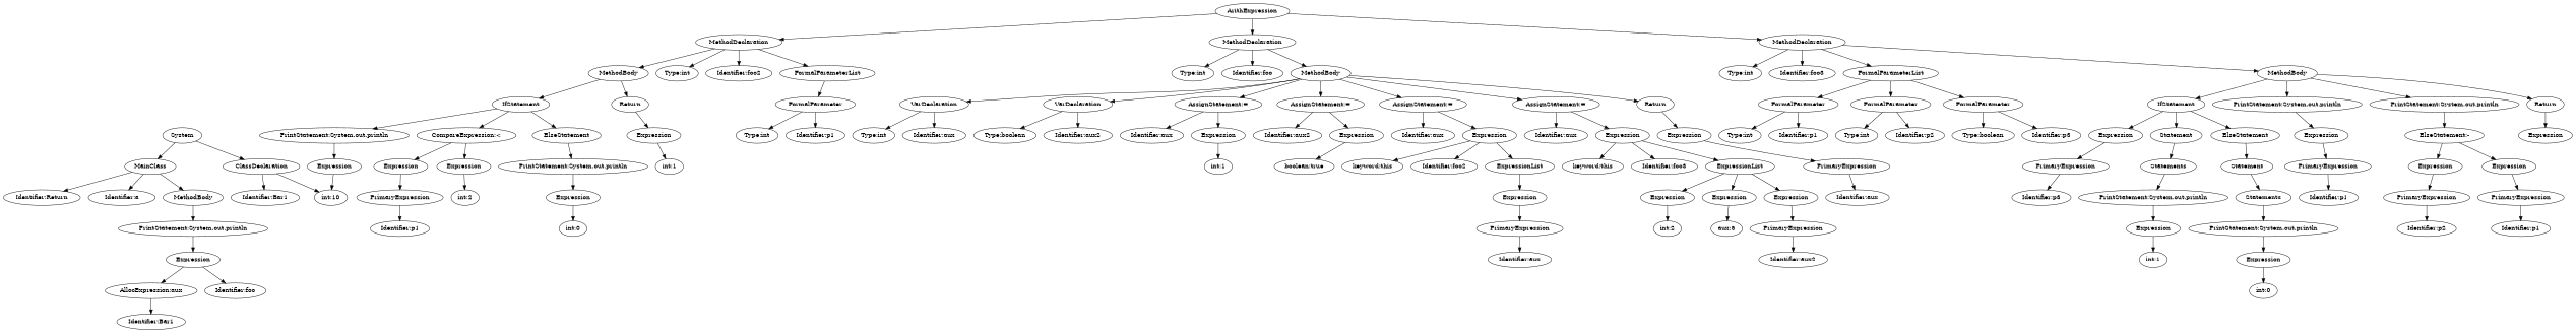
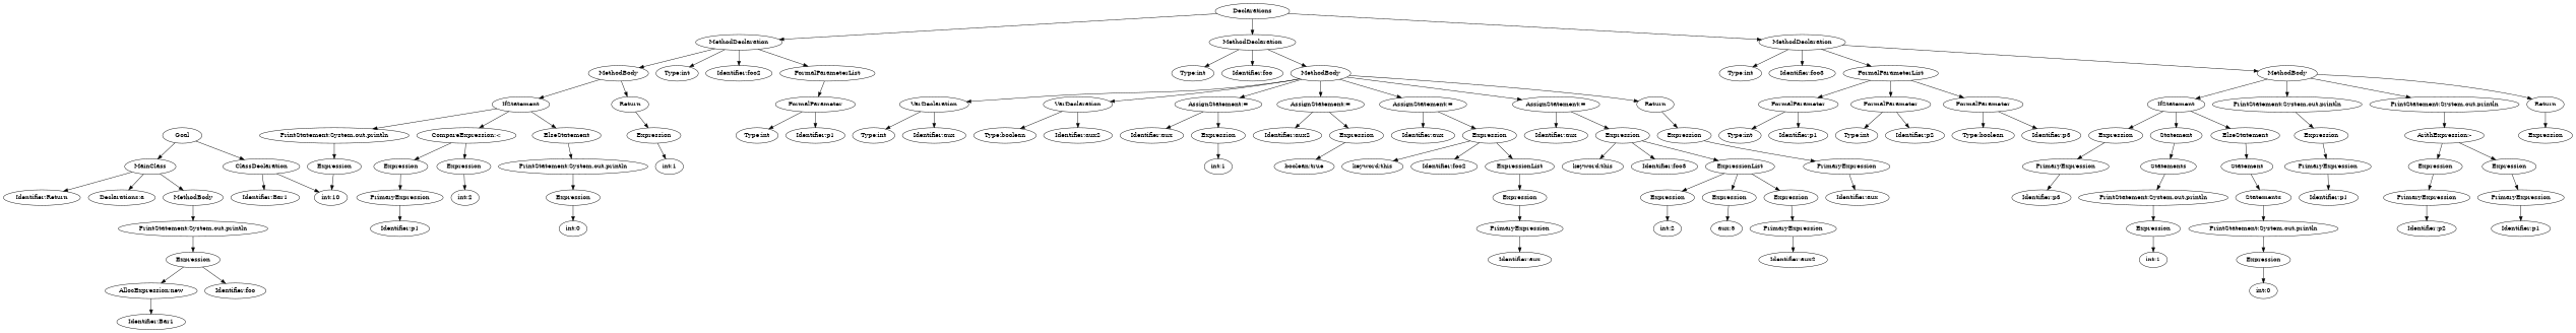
  digraph {
-   n1 [label=System]
+   n1 [label=Goal]
    n2 [label=MainClass]
    n3 [label=ClassDeclaration]
    n4 [label="Identifier:Return"]
-   n5 [label="Identifier:a"]
+   n5 [label="Declarations:a"]
    n6 [label=MethodBody]
    n7 [label="Identifier:Bar1"]
    n8 [label="int:10"]
    n9 [label="PrintStatement:System.out.println"]
    n10 [label=Expression]
-   n11 [label="AllocExpression:aux"]
+   n11 [label="AllocExpression:new"]
    n12 [label="Identifier:foo"]
    n13 [label="Identifier:Bar1"]
-   n14 [label=ArithExpression]
+   n14 [label=Declarations]
    n15 [label=MethodDeclaration]
    n16 [label=MethodDeclaration]
    n17 [label=MethodDeclaration]
    n18 [label="Type:int"]
    n19 [label="Identifier:foo"]
    n20 [label=MethodBody]
    n21 [label="Type:int"]
    n22 [label="Identifier:foo2"]
    n23 [label=FormalParameterList]
    n24 [label=MethodBody]
    n25 [label="Type:int"]
    n26 [label="Identifier:foo3"]
    n27 [label=FormalParameterList]
    n28 [label=MethodBody]
    n29 [label=VarDeclaration]
    n30 [label=VarDeclaration]
    n31 [label="AssignStatement:="]
    n32 [label="AssignStatement:="]
    n33 [label="AssignStatement:="]
    n34 [label="AssignStatement:="]
    n35 [label=Return]
    n36 [label="Type:int"]
    n37 [label="Identifier:aux"]
    n38 [label="Type:boolean"]
    n39 [label="Identifier:aux2"]
    n40 [label="Identifier:aux"]
    n41 [label=Expression]
    n42 [label="Identifier:aux2"]
    n43 [label=Expression]
    n44 [label="Identifier:aux"]
    n45 [label=Expression]
    n46 [label="Identifier:aux"]
    n47 [label=Expression]
    n48 [label=Expression]
    n49 [label="int:1"]
    n50 [label="boolean:true"]
    n51 [label="keyword:this"]
    n52 [label="Identifier:foo2"]
    n53 [label=ExpressionList]
    n54 [label=Expression]
    n55 [label=PrimaryExpression]
    n56 [label="Identifier:aux"]
    n57 [label="keyword:this"]
    n58 [label="Identifier:foo3"]
    n59 [label=ExpressionList]
    n60 [label=Expression]
    n61 [label=Expression]
    n62 [label=Expression]
    n63 [label="int:2"]
    n64 [label="aux:5"]
    n65 [label=PrimaryExpression]
    n66 [label="Identifier:aux2"]
    n67 [label=PrimaryExpression]
    n68 [label="Identifier:aux"]
    n69 [label=FormalParameter]
    n70 [label=IfStatement]
    n71 [label=Return]
    n72 [label="Type:int"]
    n73 [label="Identifier:p1"]
    n74 [label="CompareExpression:<"]
    n75 [label="PrintStatement:System.out.println"]
    n76 [label=ElseStatement]
    n77 [label=Expression]
    n78 [label=Expression]
    n79 [label=Expression]
    n80 [label=Expression]
    n81 [label="PrintStatement:System.out.println"]
    n82 [label=PrimaryExpression]
    n83 [label="int:2"]
    n84 [label="Identifier:p1"]
    n85 [label=Expression]
    n86 [label="int:0"]
    n87 [label="int:1"]
    n88 [label=FormalParameter]
    n89 [label=FormalParameter]
    n90 [label=FormalParameter]
    n91 [label=IfStatement]
    n92 [label="PrintStatement:System.out.println"]
    n93 [label="PrintStatement:System.out.println"]
    n94 [label=Return]
    n95 [label="Type:int"]
    n96 [label="Identifier:p1"]
    n97 [label="Type:int"]
    n98 [label="Identifier:p2"]
    n99 [label="Type:boolean"]
    n100 [label="Identifier:p3"]
    n101 [label=Expression]
    n102 [label=Statement]
    n103 [label=ElseStatement]
    n104 [label=Expression]
-   n105 [label="ElseStatement:-"]
+   n105 [label="ArithExpression:-"]
    n106 [label=Expression]
    n107 [label=PrimaryExpression]
    n108 [label=Statements]
    n109 [label=Statement]
    n110 [label="Identifier:p3"]
    n111 [label="PrintStatement:System.out.println"]
    n112 [label=Expression]
    n113 [label="int:1"]
    n114 [label=Statements]
    n115 [label="PrintStatement:System.out.println"]
    n116 [label=Expression]
    n117 [label="int:0"]
    n118 [label=PrimaryExpression]
    n119 [label="Identifier:p1"]
    n120 [label=Expression]
    n121 [label=Expression]
    n122 [label=PrimaryExpression]
    n123 [label=PrimaryExpression]
    n124 [label="Identifier:p2"]
    n125 [label="Identifier:p1"]
    n1 -> n2
    n1 -> n3
    n2 -> n4
    n2 -> n5
    n2 -> n6
    n3 -> n7
    n3 -> n8
    n6 -> n9
    n9 -> n10
    n10 -> n11
    n10 -> n12
    n11 -> n13
    n14 -> n15
    n14 -> n16
    n14 -> n17
    n15 -> n18
    n15 -> n19
    n15 -> n20
    n16 -> n21
    n16 -> n22
    n16 -> n23
    n16 -> n24
    n17 -> n25
    n17 -> n26
    n17 -> n27
    n17 -> n28
    n20 -> n29
    n20 -> n30
    n20 -> n31
    n20 -> n32
    n20 -> n33
    n20 -> n34
    n20 -> n35
    n23 -> n69
    n24 -> n70
    n24 -> n71
    n27 -> n88
    n27 -> n89
    n27 -> n90
    n28 -> n91
    n28 -> n92
    n28 -> n93
    n28 -> n94
    n29 -> n36
    n29 -> n37
    n30 -> n38
    n30 -> n39
    n31 -> n40
    n31 -> n41
    n32 -> n42
    n32 -> n43
    n33 -> n44
    n33 -> n45
    n34 -> n46
    n34 -> n47
    n35 -> n48
    n41 -> n49
    n43 -> n50
    n45 -> n51
    n45 -> n52
    n45 -> n53
    n47 -> n57
    n47 -> n58
    n47 -> n59
    n48 -> n67
    n53 -> n54
    n54 -> n55
    n55 -> n56
    n59 -> n60
    n59 -> n61
    n59 -> n62
    n60 -> n63
    n61 -> n64
    n62 -> n65
    n65 -> n66
    n67 -> n68
    n69 -> n72
    n69 -> n73
    n70 -> n74
    n70 -> n75
    n70 -> n76
    n71 -> n77
    n74 -> n78
    n74 -> n79
    n75 -> n80
    n76 -> n81
    n77 -> n87
    n78 -> n82
    n79 -> n83
    n80 -> n8
    n81 -> n85
    n82 -> n84
    n85 -> n86
    n88 -> n95
    n88 -> n96
    n89 -> n97
    n89 -> n98
    n90 -> n99
    n90 -> n100
    n91 -> n101
    n91 -> n102
    n91 -> n103
    n92 -> n104
    n93 -> n105
    n94 -> n106
    n101 -> n107
    n102 -> n108
    n103 -> n109
    n104 -> n118
    n105 -> n120
    n105 -> n121
    n107 -> n110
    n108 -> n111
    n109 -> n114
    n111 -> n112
    n112 -> n113
    n114 -> n115
    n115 -> n116
    n116 -> n117
    n118 -> n119
    n120 -> n122
    n121 -> n123
    n122 -> n124
    n123 -> n125
  }
